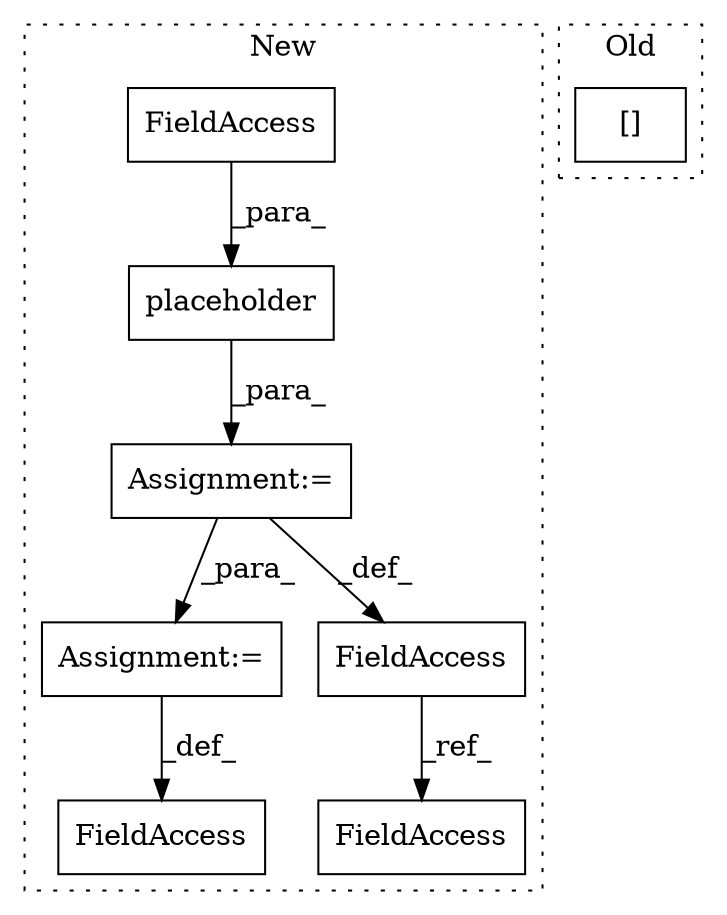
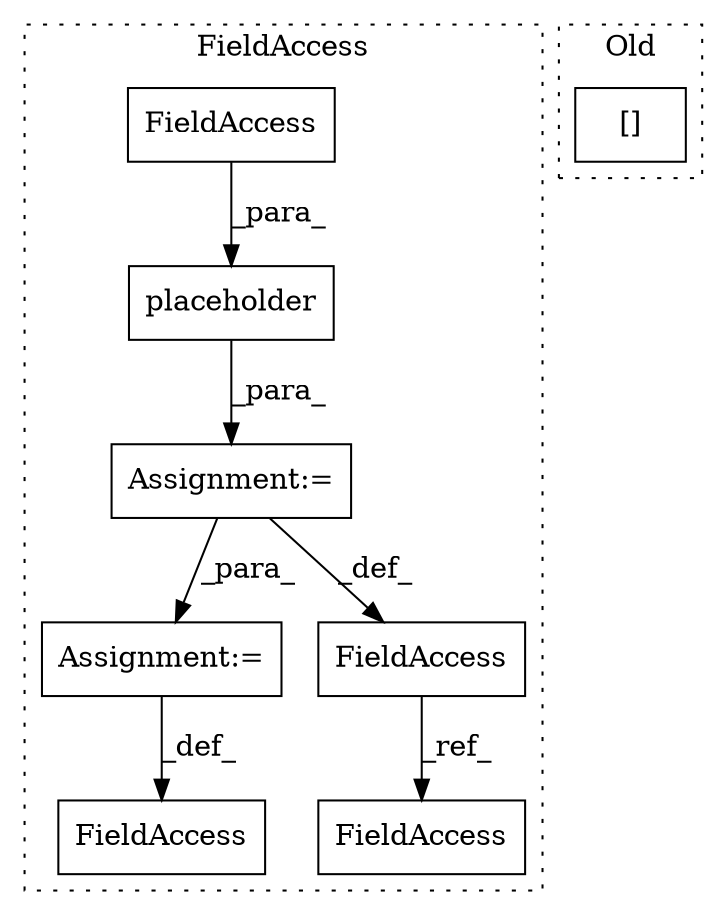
  digraph {
    node [a=22 l="12,1" shape=box]
    n1 [a=32 label=placeholder s="2037,2084"]
    n2 [l=10 label=FieldAccess s=2049]
    n3 [a=7 l=1 label="Assignment:=" s=2033]
    n4 [a=7 l=1 label="Assignment:=" s=2401]
    n5 [l=22 label=FieldAccess s=2011]
    n6 [l=22 label=FieldAccess s=2142]
    n7 [l=18 label=FieldAccess s=2383]
    n8 [a=2 label="[]" s="1254,1276"]
    subgraph cluster_1 {
-     label=New
+     label=FieldAccess
      style=dotted
      n1
      n2
      n3
      n4
      n5
      n6
      n7
    }
    subgraph cluster_2 {
      label=Old
      style=dotted
      n8
    }
    n1 -> n3 [label=_para_]
    n2 -> n1 [label=_para_]
    n3 -> n4 [label=_para_]
    n3 -> n5 [label=_def_]
    n4 -> n7 [label=_def_]
    n5 -> n6 [label=_ref_]
  }
